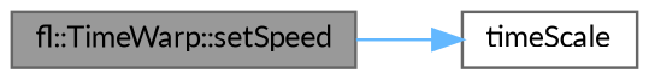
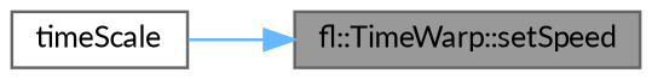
  digraph {
    rankdir=LR
    fontname=Lato
    node [fontname=Lato fontsize=10 shape=box style=filled]
    n1 [color=gray40 fillcolor=grey60 fontcolor=black height=0.2 label="fl::TimeWarp::setSpeed" width=0.4]
    n2 [color=grey40 fillcolor=white height=0.2 label=timeScale width=0.4]
-   n1 -> n2 [color=steelblue1 fontname=Lato fontsize=10 labelfontname=Helvetica labelfontsize=10 style=solid]
+   n2 -> n1 [color=steelblue1 fontname=Lato fontsize=10 labelfontname=Helvetica labelfontsize=10 style=solid]
  }
